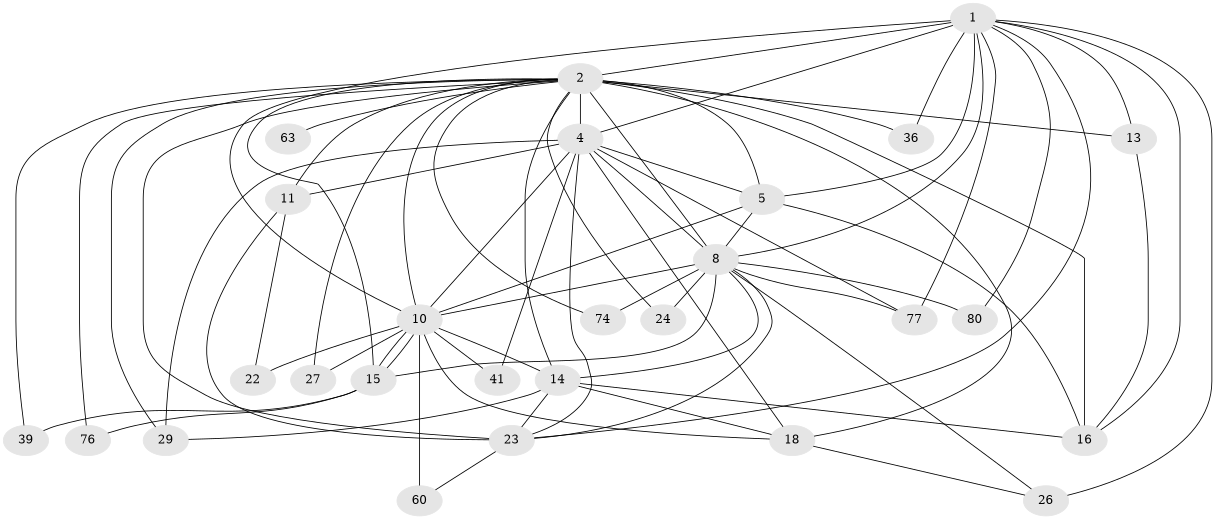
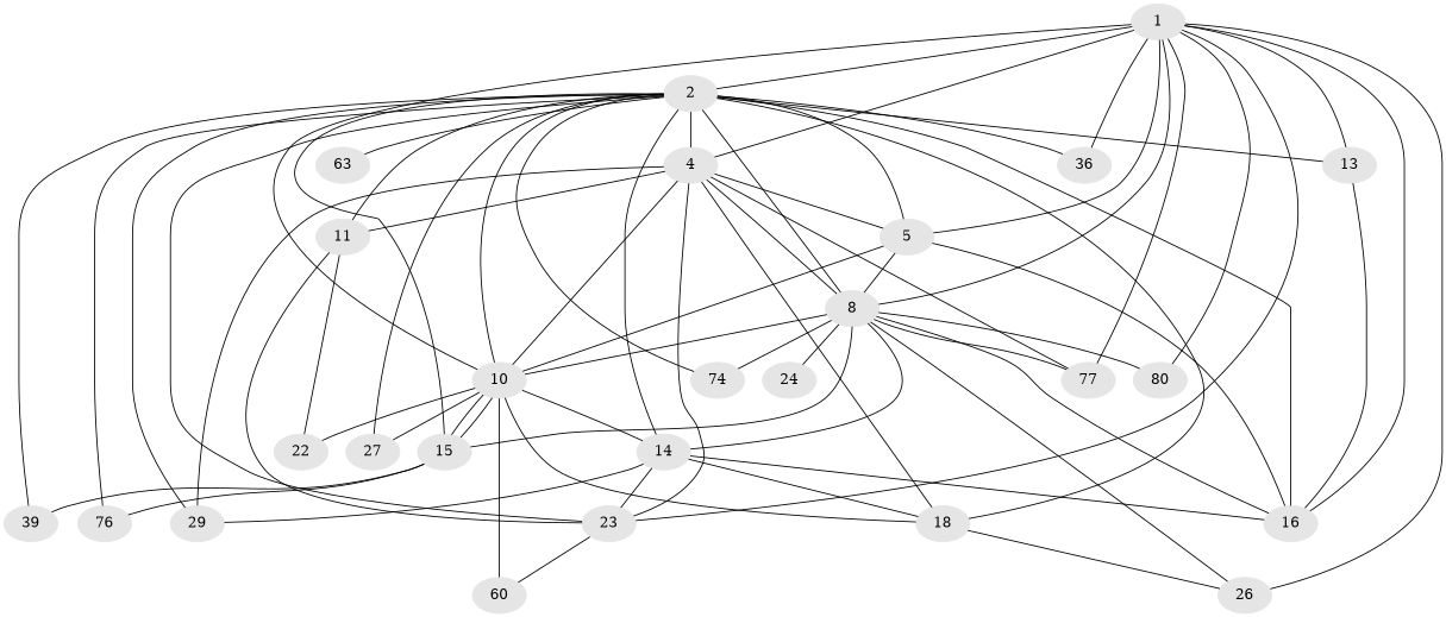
  graph {
    node [color=gray90 style=filled]
    2 [super="+86+7+6+32+68+69+3"]
    4 [super="+33+95+12+50"]
    5 [super="+73+66+44"]
    8 [super="+9"]
    10
    13
    16 [super="+37+59"]
    23 [super="+70+34+65"]
    36
    11 [super="+88"]
    14 [super="+52+45+21+17+47"]
    15 [super="+19"]
    18 [super="+78+20"]
    24
    27
    29 [super="+30"]
    39
    63
    74
    76
    1
    26 [super="+87+79"]
    77 [super="+91"]
    80
-   41
    22
    60 [super="+96"]
    2 -- 4 [weight=7]
    2 -- 5 [weight=6]
    2 -- 8 [weight=12]
    2 -- 10 [weight=5]
    2 -- 13
    2 -- 16 [weight=3]
    2 -- 23 [weight=2]
    2 -- 36
    2 -- 11 [weight=4]
    2 -- 14 [weight=6]
    2 -- 15 [weight=4]
    2 -- 18 [weight=2]
-   2 -- 24 [weight=2]
    2 -- 27
    2 -- 29 [weight=2]
    2 -- 39
    2 -- 63 [weight=2]
    2 -- 74
    2 -- 76
    4 -- 5
    4 -- 8 [weight=3]
    4 -- 10
    4 -- 23
    4 -- 11 [weight=4]
    4 -- 18
    4 -- 29
    4 -- 77
-   4 -- 41
    5 -- 8 [weight=2]
    5 -- 10 [weight=2]
    5 -- 16
    8 -- 10 [weight=2]
-   8 -- 23
+   8 -- 16
    8 -- 14
    8 -- 15
    8 -- 24
    8 -- 74
    8 -- 26
    8 -- 77
    8 -- 80
    10 -- 14 [weight=2]
    10 -- 15
    10 -- 15
    10 -- 18
    10 -- 27
-   10 -- 41
    10 -- 22
    10 -- 60 [weight=2]
    13 -- 16
    23 -- 60
    11 -- 23
    11 -- 22
    14 -- 16 [weight=2]
    14 -- 23
    14 -- 18
    14 -- 29
    15 -- 39
    15 -- 76
    18 -- 26
    1 -- 2 [weight=4]
    1 -- 4 [weight=2]
    1 -- 5
    1 -- 8 [weight=2]
    1 -- 10
    1 -- 13
    1 -- 16
    1 -- 23
    1 -- 36
    1 -- 26 [weight=2]
    1 -- 77
    1 -- 80
  }
